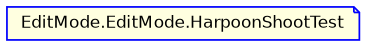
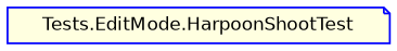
  digraph {
    rankdir=LR
-   n1 [color=blue fillcolor=lightyellow fontname=Helvetica fontsize=10 height=0.2 label="EditMode.EditMode.HarpoonShootTest" shape=note style=filled width=0.4]
+   n1 [color=blue fillcolor=lightyellow fontname=Helvetica fontsize=10 height=0.2 label="Tests.EditMode.HarpoonShootTest" shape=note style=filled width=0.4]
  }
